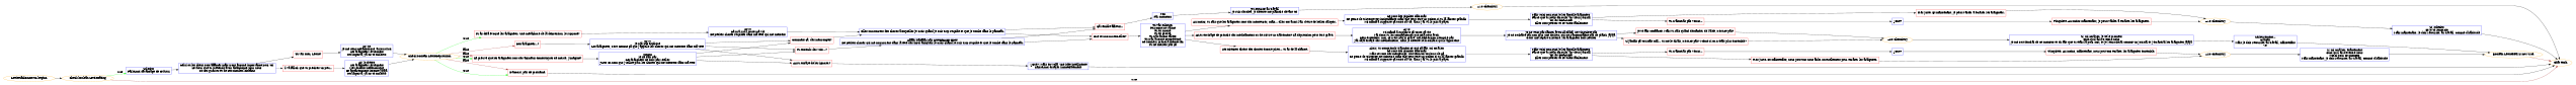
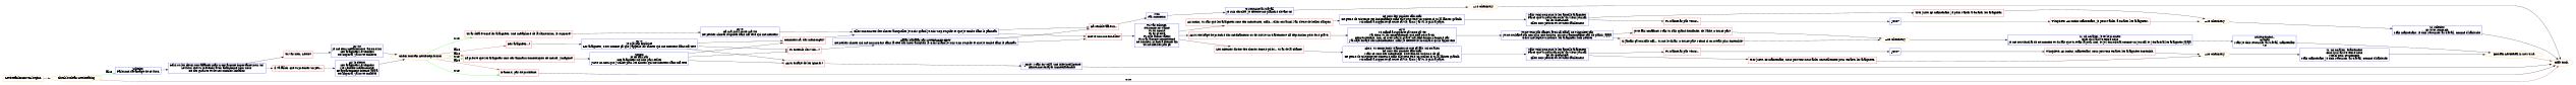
  digraph {
    rankdir=LR
    node [color=blue shape=box]
-   "LettieRank5Convo6 begins." [color=orange shape=""]
+   "LettieRank5Convo6 begins." [color=orange]
    n2 [color=orange label="Check boolean LettieDating" shape=""]
    n3 [label="Solecito \nParle-moi davantage de ce futur"]
    "Chat ends." [color=orange shape=""]
    n5 [label="Celui où les dieux sont affamés mais n'ont aucune importance pour toi \nLe futur que tu prétends avoir abandonné pour nous \nDe ces guerres et de ces mondes lointains"]
    n6 [color=red label="Tu vas bien, Lettie?"]
    n7 [color=red label="Il va falloir que tu précises un peu..."]
    n8 [label="Ay, no\nJe me sens mélancolique, aujourd'hui\nLes araignées reviennent\nNo importa, ya no te molesto"]
    n9 [label="Ay, lo siento\nLes araignées reviennent\nMe rendant mélancolique\nEt apparemment intense jajaja\nNo importa, ya no te molesto"]
    n10 [color=orange label="Check boolean LettieDepression" shape=""]
    n11 [color=red label="Tu as déjà évoqué les araignées. Une métaphore de la dépression, je suppose?"]
    n12 [color=red label="La preuve que les araignées sont des animaux domestiques de merde, j'imagine?"]
    n13 [color=red label="D'accord, pas de problème."]
    n14 [color=red label="Des araignées...?"]
    n15 [label="Ay sí\nÇa m'a suivi toute ma vie\nDe petites choses stupides dans ma tête qui me mentent"]
    n16 [label="JAJAJA\nJe ne sais pas\nCes araignées ne sont pas réelles\nJuste un nom que j'utilise pour les choses qui me mentent dans ma tête"]
    n17 [label="Ay sí\nJe n'ai pas expliqué\nLes araignées, c'est comme ça que j'appelle les choses qui me mentent dans ma tête"]
    n18 [label="Elles murmurent des choses auxquelles je crois quand je suis trop stupide et que je tombe dans le panneau"]
    n19 [color=red label="Comment ça, des mensonges?"]
    n20 [color=red label="Tu entends des voix...?"]
    n21 [color=red label="As-tu essayé de les ignorer?"]
    n22 [color=red label="Que te murmurent-elles?"]
    n23 [color=red label="Ça semble affreux..."]
    n24 [label="Aaaay babaaas pas LITTÉRALEMENT\nDe petites choses qui me murmurent dans la tête des mots auxquels je crois quand je suis trop stupide et que je tombe dans le panneau"]
    n25 [label="¡¿Qué?! Mais en voilà, une idée intelligente\nLaisse-moi essayer immédiatement"]
    n26 [label="Tu vas échouer\nPersonne ne t'aime\nTu es moche\nTu es grosse\nTu n'as aucun talent\nTu n'as aucune compétence\nCe bonheur prendra bientôt fin\nTu ne mérites pas ça"]
    n27 [label="Mm\nPar moments"]
    n28 [color=red label="Au moins, tu sais que les araignées sont des menteuses, mais... elles ont aussi l'air d'être de belles salopes."]
    n29 [color=red label="Les miennes disent des choses encore pires... tu as de la chance."]
    n30 [color=red label="As-tu envisagé de prendre des médicaments ou de suivre un traitement? La dépression peut être grave."]
    n31 [label="Je retourne au travail\nJe suis désolée, je déteste me plaindre devant toi"]
    n32 [label="Ce sont des pinches cabronas\nCe genre de tristesse est insignifiante mais elle peut être un poison si tu la laisses grandir \nMi mamá a supporté ça toute sa vie, alors j'ai vu le prix à payer"]
    n33 [label="Alors, tu comprends vraiment ce que ça fait, mi corazón\nCe sont des pinches cabronas\nMais ce sont des menteuses, souviens-toi toujours de ça\nCe genre de tristesse est mineure mais elle peut être un poison si tu la laisses grandir\nMi mamá a supporté ça toute sa vie, alors j'ai vu le prix à payer"]
    n34 [label="Ay sí\nMi mamá a supporté ça toute sa vie\nJ'ai donc vu les conséquences que cela peut avoir\nHeureusement, moi, ce n'est pas si grave, ma dépression n'empire pas\nJ'ai déjà essayé des médicaments, mais je déteste le brouillard qu'ils apportent"]
    n35 [color=orange label="+10 Chemistry" shape=""]
    n36 [label="Mais voici pourquoi je les appelle araignées \nParce que tu peux enrouler un vieux journal\nEt les ÉCRASER\nElles sont petites et se tuent facilement"]
    n37 [label="Mais voici pourquoi je les appelle araignées \nParce que tu peux enrouler un vieux journal\nEt les ÉCRASER\nElles sont petites et se tuent facilement"]
    n38 [label="Je ne veux pas danser avec La Flaca, ne t'inquiète pas\nJe ne souhaite pas non plus une douleur qui ne s'accompagne pas de plaisir jajaja\nC'est une légère tristesse, les araignées sont petites"]
    n39 [color=red label="Tu n'aimeras pas Vénus..."]
    n40 [color=red label="Très juste. Et maintenant, je peux t'aider à écraser les araignées."]
    n41 [color=red label="Tu n'aimeras pas Vénus..."]
    n42 [color=red label="Très juste. Et maintenant, nous pouvons nous aider mutuellement pour écraser les araignées."]
    n43 [color=red label="Je te fais confiance. Mais tu sais quand demander de l'aide, n'est-ce pas?"]
    n44 [color=red label="Si jamais ça tournait mal... tu me le dirais, n'est-ce pas? Même si on n'était plus ensemble?"]
    n45 [label="¿Qué?"]
    n46 [color=orange label="+15 Chemistry" shape=""]
    n47 [label="¿Qué?"]
    n48 [color=orange label="+20 Chemistry" shape=""]
    n49 [color=orange label="+20 Chemistry" shape=""]
    n50 [color=red label="T'inquiète. Au moins maintenant, je peux t'aider à écraser les araignées."]
    n51 [label="Sí, solecito\nEt je te remercie\nMais maintenant, je dois retourner au travail, comme d'habitude"]
    n52 [color=red label="T'inquiète. Au moins, maintenant, nous pouvons écraser les araignées ensemble."]
    n53 [label="Sí, mi corazón, exactement\nQuoi qu'il arrive entre nous\nMerci pour ce moment\nMais maintenant, je dois retourner au travail, comme d'habitude"]
    n54 [label="Sí, mi corazón, je te le promets\nQuoi qu'il arrive entre nous\nJe me souviendrai de ce moment et du fait que tu étais là pour moi, et je l'enroulerai comme un journal et j'écraserai les araignées jajaja"]
    n55 [color=orange label="Boolean LettieReal is now true." shape=""]
    n56 [label="Sérieusement...\nGracias\nMais je dois retourner au travail, maintenant\nVe"]
    "LettieRank5Convo6 begins." -> n2
-   n2 -> n3 [color=green label=true]
+   n2 -> n3 [color=green label=false]
    n2 -> "Chat ends." [color=brown label=true]
    n3 -> n5
    n5 -> n6
    n5 -> n7
    n6 -> n8
    n7 -> n9
    n8 -> n10
    n9 -> n10
    n10 -> n11 [color=green label=true]
    n10 -> n12 [color=green label=true]
    n10 -> n12 [color=brown label=false]
    n10 -> n13 [color=green label=true]
    n10 -> n13 [color=brown label=false]
    n10 -> n14 [color=brown label=false]
    n11 -> n15
    n12 -> n16
    n13 -> "Chat ends."
    n14 -> n17
    n15 -> n18
    n16 -> n19
    n16 -> n20
    n16 -> n21
    n17 -> n19
    n17 -> n20
    n17 -> n21
    n18 -> n22
    n18 -> n23
    n19 -> n18
    n20 -> n24
    n21 -> n25
    n22 -> n26
    n23 -> n27
    n24 -> n22
    n24 -> n23
    n25 -> "Chat ends."
    n26 -> n28
    n26 -> n29
    n26 -> n30
    n27 -> n31
    n28 -> n32
    n29 -> n33
    n30 -> n34
    n31 -> n35
    n32 -> n36
    n33 -> n37
    n34 -> n38
    n35 -> "Chat ends."
    n36 -> n39
    n36 -> n40
    n37 -> n41
    n37 -> n42
    n38 -> n43
    n38 -> n44
    n39 -> n45
    n40 -> n46
    n41 -> n47
    n42 -> n48
    n43 -> n49
    n44 -> n49
    n45 -> n50
    n46 -> n51
    n47 -> n52
    n48 -> n53
    n49 -> n54
    n50 -> n46
    n51 -> "Chat ends."
    n52 -> n48
    n53 -> n55
    n54 -> n56
    n55 -> "Chat ends." [color=brown]
    n56 -> n55
  }
